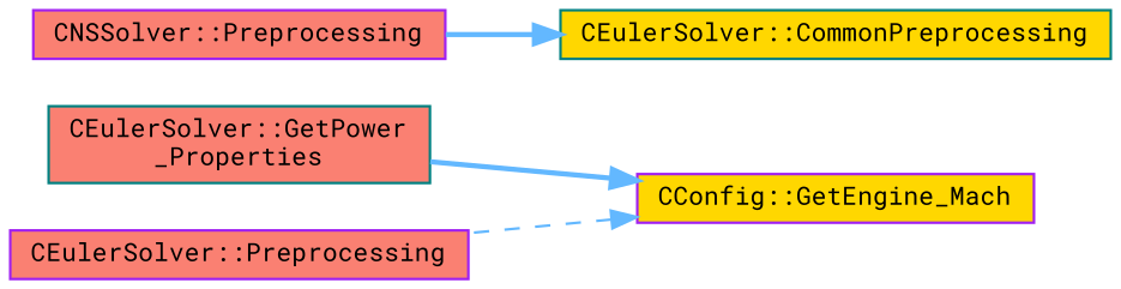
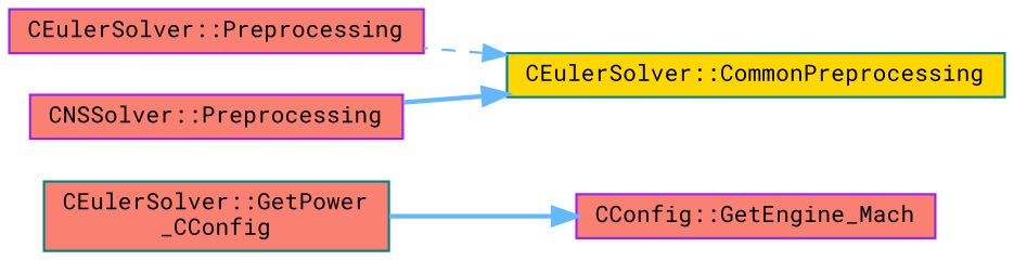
  digraph {
    fontname="Roboto Mono"
    rankdir=RL
    node [color=purple fillcolor=salmon fontname="Roboto Mono" fontsize=10 shape=box style=filled]
    edge [color=steelblue1 dir=back fontname="Roboto Mono" fontsize=10 labelfontname=Helvetica labelfontsize=10 style=bold]
-   n1 [fillcolor=gold fontcolor=black height=0.2 label="CConfig::GetEngine_Mach" width=0.4]
-   n2 [color=teal height=0.2 label="CEulerSolver::GetPower\l_Properties" width=0.4]
+   n1 [fontcolor=black height=0.2 label="CConfig::GetEngine_Mach" width=0.4]
+   n2 [color=teal height=0.2 label="CEulerSolver::GetPower\l_CConfig" width=0.4]
    n3 [color=teal fillcolor=gold height=0.2 label="CEulerSolver::CommonPreprocessing" width=0.4]
    n4 [height=0.2 label="CEulerSolver::Preprocessing" width=0.4]
    n5 [height=0.2 label="CNSSolver::Preprocessing" width=0.4]
    n1 -> n2
-   n1 -> n4 [style=dashed]
+   n3 -> n4 [style=dashed]
    n3 -> n5
  }
